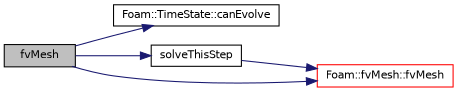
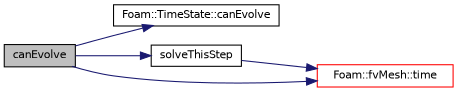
  digraph {
    rankdir=LR
    node [color=black fontname=Helvetica fontsize=10 shape=record]
    edge [color=midnightblue fontname=Helvetica fontsize=10 labelfontname=Helvetica labelfontsize=10 style=solid]
-   n1 [fillcolor=grey75 fontcolor=black height=0.2 label=fvMesh style=filled width=0.4]
+   n1 [fillcolor=grey75 fontcolor=black height=0.2 label=canEvolve style=filled width=0.4]
    n2 [height=0.2 label="Foam::TimeState::canEvolve" width=0.4]
    n3 [height=0.2 label=solveThisStep width=0.4]
-   n4 [color=red height=0.2 label="Foam::fvMesh::fvMesh" width=0.4]
+   n4 [color=red height=0.2 label="Foam::fvMesh::time" width=0.4]
    n1 -> n2
    n1 -> n3
    n1 -> n4
    n3 -> n4
  }
